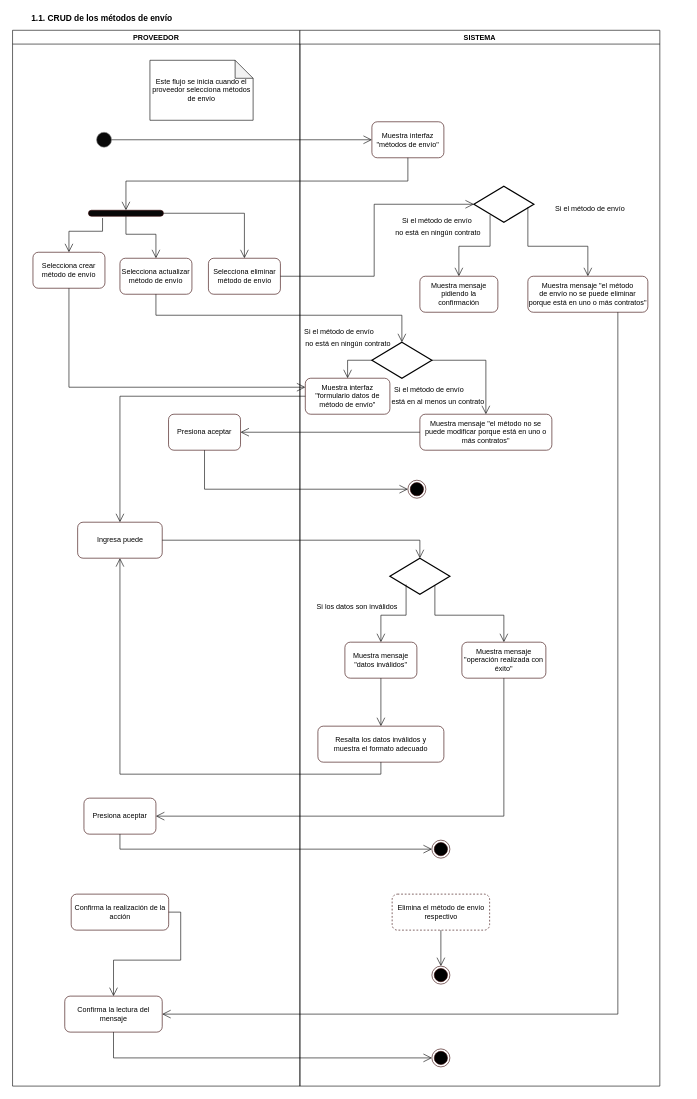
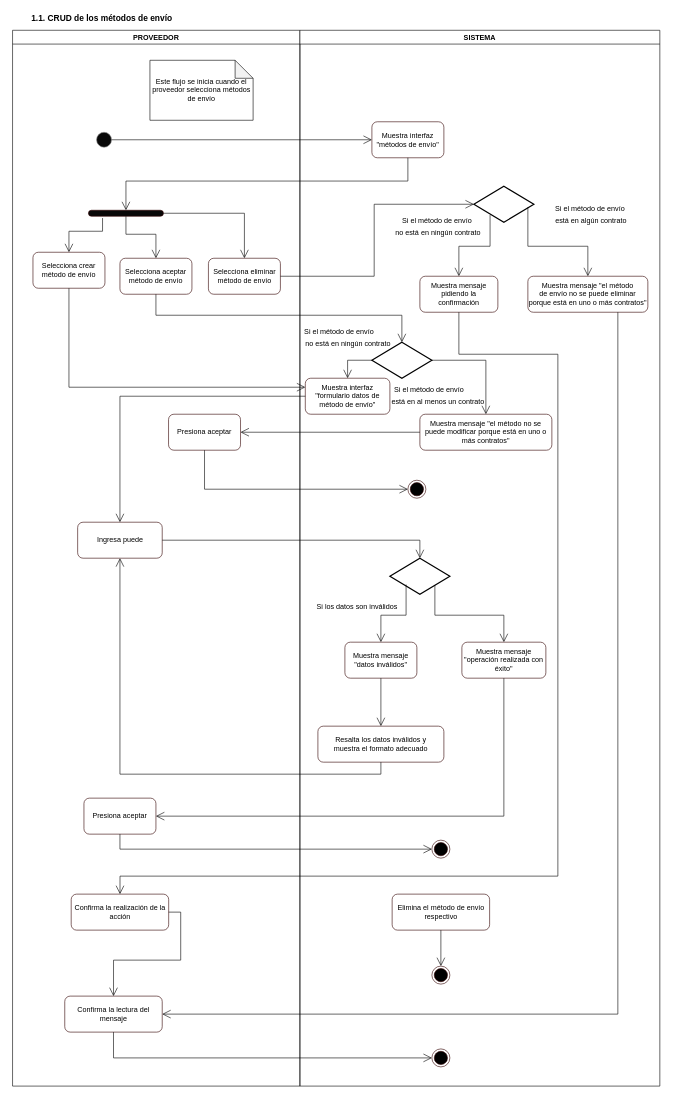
  <mxCell id="0" />
  <mxCell id="1" parent="0" />
  <mxCell id="2" value="PROVEEDOR" style="swimlane;gradientColor=none;" parent="1" vertex="1"><mxGeometry x="20" y="50" width="479" height="1760" as="geometry" /></mxCell>
  <mxCell id="3" value="" style="ellipse;whiteSpace=wrap;html=1;aspect=fixed;strokeColor=#919191;fillColor=#080808;gradientColor=none;" parent="2" vertex="1"><mxGeometry x="140" y="170" width="25" height="25" as="geometry" /></mxCell>
  <mxCell id="4" value="Este flujo se inicia cuando el proveedor selecciona métodos de envío" style="shape=note;whiteSpace=wrap;html=1;backgroundOutline=1;darkOpacity=0.05;" parent="2" vertex="1"><mxGeometry x="229" y="50" width="172" height="100" as="geometry" /></mxCell>
  <mxCell id="5" value="" style="group" parent="2" vertex="1" connectable="0"><mxGeometry x="29" y="300" width="417.5" height="270" as="geometry" /></mxCell>
  <mxCell id="6" value="" style="group" parent="5" vertex="1" connectable="0"><mxGeometry width="417.5" height="140" as="geometry" /></mxCell>
  <mxCell id="7" value="" style="rounded=1;whiteSpace=wrap;html=1;strokeColor=#330000;fillColor=#080808;gradientColor=none;arcSize=50;" parent="6" vertex="1"><mxGeometry x="97.5" width="125" height="10" as="geometry" /></mxCell>
  <mxCell id="8" style="edgeStyle=orthogonalEdgeStyle;rounded=0;orthogonalLoop=1;jettySize=auto;html=1;exitX=0.5;exitY=0;exitDx=0;exitDy=0;entryX=0.188;entryY=1.3;entryDx=0;entryDy=0;entryPerimeter=0;startArrow=open;startFill=0;startSize=12;endArrow=none;endFill=0;endSize=12;targetPerimeterSpacing=0;" parent="6" source="9" target="7" edge="1"><mxGeometry relative="1" as="geometry" /></mxCell>
  <mxCell id="9" value="Selecciona crear método de envío" style="rounded=1;whiteSpace=wrap;html=1;strokeColor=#330000;fillColor=#FFFFFF;gradientColor=none;" parent="6" vertex="1"><mxGeometry x="5" y="70" width="120" height="60" as="geometry" /></mxCell>
  <mxCell id="10" style="edgeStyle=orthogonalEdgeStyle;rounded=0;orthogonalLoop=1;jettySize=auto;html=1;exitX=0.5;exitY=0;exitDx=0;exitDy=0;entryX=0.5;entryY=1;entryDx=0;entryDy=0;startArrow=open;startFill=0;startSize=12;endArrow=none;endFill=0;endSize=12;targetPerimeterSpacing=0;" parent="6" source="11" target="7" edge="1"><mxGeometry relative="1" as="geometry" /></mxCell>
- <mxCell id="11" value="Selecciona actualizar método de envío" style="rounded=1;whiteSpace=wrap;html=1;strokeColor=#330000;fillColor=#FFFFFF;gradientColor=none;" parent="6" vertex="1"><mxGeometry x="150" y="80" width="120" height="60" as="geometry" /></mxCell>
+ <mxCell id="11" value="Selecciona aceptar método de envío" style="rounded=1;whiteSpace=wrap;html=1;strokeColor=#330000;fillColor=#FFFFFF;gradientColor=none;" parent="6" vertex="1"><mxGeometry x="150" y="80" width="120" height="60" as="geometry" /></mxCell>
  <mxCell id="12" style="edgeStyle=orthogonalEdgeStyle;rounded=0;orthogonalLoop=1;jettySize=auto;html=1;exitX=0.5;exitY=0;exitDx=0;exitDy=0;entryX=1;entryY=0.5;entryDx=0;entryDy=0;startArrow=open;startFill=0;startSize=12;endArrow=none;endFill=0;endSize=12;targetPerimeterSpacing=0;" parent="6" source="13" target="7" edge="1"><mxGeometry relative="1" as="geometry" /></mxCell>
  <mxCell id="13" value="Selecciona eliminar método de envío" style="rounded=1;whiteSpace=wrap;html=1;strokeColor=#330000;fillColor=#FFFFFF;gradientColor=none;" parent="6" vertex="1"><mxGeometry x="297.5" y="80" width="120" height="60" as="geometry" /></mxCell>
  <mxCell id="14" value="Ingresa puede" style="rounded=1;whiteSpace=wrap;html=1;strokeColor=#330000;fillColor=#FFFFFF;gradientColor=none;" parent="2" vertex="1"><mxGeometry x="108.5" y="820" width="141" height="60" as="geometry" /></mxCell>
  <mxCell id="15" value="Confirma la realización de la acción" style="rounded=1;whiteSpace=wrap;html=1;strokeColor=#330000;fillColor=#FFFFFF;gradientColor=none;" parent="2" vertex="1"><mxGeometry x="97.75" y="1440" width="162.5" height="60" as="geometry" /></mxCell>
  <mxCell id="16" value="Confirma la lectura del mensaje" style="rounded=1;whiteSpace=wrap;html=1;strokeColor=#330000;fillColor=#FFFFFF;gradientColor=none;" parent="2" vertex="1"><mxGeometry x="87" y="1610" width="162.5" height="60" as="geometry" /></mxCell>
  <mxCell id="17" value="Presiona aceptar" style="rounded=1;whiteSpace=wrap;html=1;strokeColor=#330000;fillColor=#FFFFFF;gradientColor=none;" parent="2" vertex="1"><mxGeometry x="119" y="1280" width="120" height="60" as="geometry" /></mxCell>
  <mxCell id="18" value="Presiona aceptar" style="rounded=1;whiteSpace=wrap;html=1;strokeColor=#330000;fillColor=#FFFFFF;gradientColor=none;" parent="2" vertex="1"><mxGeometry x="260" y="640" width="120" height="60" as="geometry" /></mxCell>
  <mxCell id="19" value="SISTEMA" style="swimlane;gradientColor=none;" parent="1" vertex="1"><mxGeometry x="499" y="50" width="600" height="1760" as="geometry" /></mxCell>
  <mxCell id="20" value="Muestra interfaz &quot;métodos de envío&quot;" style="rounded=1;whiteSpace=wrap;html=1;strokeColor=#330000;fillColor=#FFFFFF;gradientColor=none;" parent="19" vertex="1"><mxGeometry x="120" y="152.5" width="120" height="60" as="geometry" /></mxCell>
  <mxCell id="21" value="" style="group" parent="19" vertex="1" connectable="0"><mxGeometry x="20" y="880" width="470" height="340" as="geometry" /></mxCell>
  <mxCell id="22" value="" style="strokeWidth=2;html=1;shape=mxgraph.flowchart.decision;whiteSpace=wrap;fillColor=#FFFFFF;gradientColor=none;" parent="21" vertex="1"><mxGeometry x="130" width="100" height="60" as="geometry" /></mxCell>
  <mxCell id="23" style="edgeStyle=orthogonalEdgeStyle;rounded=0;orthogonalLoop=1;jettySize=auto;html=1;exitX=0.5;exitY=0;exitDx=0;exitDy=0;entryX=0.27;entryY=0.733;entryDx=0;entryDy=0;entryPerimeter=0;startArrow=open;startFill=0;startSize=12;endArrow=none;endFill=0;endSize=12;targetPerimeterSpacing=0;" parent="21" source="24" target="22" edge="1"><mxGeometry relative="1" as="geometry" /></mxCell>
  <mxCell id="24" value="Muestra mensaje &quot;datos inválidos&quot;" style="rounded=1;whiteSpace=wrap;html=1;strokeColor=#330000;fillColor=#FFFFFF;gradientColor=none;" parent="21" vertex="1"><mxGeometry x="55" y="140" width="120" height="60" as="geometry" /></mxCell>
  <mxCell id="25" style="edgeStyle=orthogonalEdgeStyle;rounded=0;orthogonalLoop=1;jettySize=auto;html=1;exitX=0.5;exitY=0;exitDx=0;exitDy=0;entryX=0.75;entryY=0.75;entryDx=0;entryDy=0;entryPerimeter=0;startArrow=open;startFill=0;startSize=12;endArrow=none;endFill=0;endSize=12;targetPerimeterSpacing=0;" parent="21" source="26" target="22" edge="1"><mxGeometry relative="1" as="geometry" /></mxCell>
  <mxCell id="26" value="Muestra mensaje &quot;operación realizada con éxito&quot;" style="rounded=1;whiteSpace=wrap;html=1;strokeColor=#330000;fillColor=#FFFFFF;gradientColor=none;" parent="21" vertex="1"><mxGeometry x="250" y="140" width="140" height="60" as="geometry" /></mxCell>
  <mxCell id="27" value="Si los datos son inválidos" style="text;html=1;align=center;verticalAlign=middle;resizable=0;points=[];autosize=1;" parent="21" vertex="1"><mxGeometry y="71" width="150" height="20" as="geometry" /></mxCell>
  <mxCell id="28" style="edgeStyle=orthogonalEdgeStyle;rounded=0;orthogonalLoop=1;jettySize=auto;html=1;exitX=0.5;exitY=0;exitDx=0;exitDy=0;entryX=0.5;entryY=1;entryDx=0;entryDy=0;startArrow=open;startFill=0;startSize=12;endArrow=none;endFill=0;endSize=12;targetPerimeterSpacing=0;" parent="21" source="29" target="24" edge="1"><mxGeometry relative="1" as="geometry" /></mxCell>
  <mxCell id="29" value="Resalta los datos inválidos y&lt;br/&gt;muestra el formato adecuado" style="rounded=1;whiteSpace=wrap;html=1;strokeColor=#330000;fillColor=#FFFFFF;gradientColor=none;" parent="21" vertex="1"><mxGeometry x="10" y="280" width="210" height="60" as="geometry" /></mxCell>
  <mxCell id="30" value="" style="group" parent="19" vertex="1" connectable="0"><mxGeometry x="110" y="260" width="530" height="210" as="geometry" /></mxCell>
  <mxCell id="31" value="" style="strokeWidth=2;html=1;shape=mxgraph.flowchart.decision;whiteSpace=wrap;fillColor=#FFFFFF;gradientColor=none;" parent="30" vertex="1"><mxGeometry x="180" width="100" height="60" as="geometry" /></mxCell>
  <mxCell id="32" style="edgeStyle=orthogonalEdgeStyle;rounded=0;orthogonalLoop=1;jettySize=auto;html=1;exitX=0.5;exitY=0;exitDx=0;exitDy=0;entryX=0.27;entryY=0.8;entryDx=0;entryDy=0;entryPerimeter=0;startArrow=open;startFill=0;startSize=12;endArrow=none;endFill=0;endSize=12;targetPerimeterSpacing=0;" parent="30" source="33" target="31" edge="1"><mxGeometry relative="1" as="geometry" /></mxCell>
  <mxCell id="33" value="Muestra mensaje pidiendo la&lt;br/&gt;confirmación" style="rounded=1;whiteSpace=wrap;html=1;strokeColor=#330000;fillColor=#FFFFFF;gradientColor=none;" parent="30" vertex="1"><mxGeometry x="90" y="150" width="130" height="60" as="geometry" /></mxCell>
  <mxCell id="34" style="edgeStyle=orthogonalEdgeStyle;rounded=0;orthogonalLoop=1;jettySize=auto;html=1;exitX=0.5;exitY=0;exitDx=0;exitDy=0;startArrow=open;startFill=0;startSize=12;endArrow=none;endFill=0;endSize=12;targetPerimeterSpacing=0;entryX=0.9;entryY=0.583;entryDx=0;entryDy=0;entryPerimeter=0;" parent="30" source="35" target="31" edge="1"><mxGeometry relative="1" as="geometry"><mxPoint x="-720" y="5110" as="targetPoint" /></mxGeometry></mxCell>
  <mxCell id="35" value="Muestra mensaje &quot;el método&lt;br&gt;de envío no se puede eliminar&lt;br&gt;porque está en uno o más contratos&quot;" style="rounded=1;whiteSpace=wrap;html=1;strokeColor=#330000;fillColor=#FFFFFF;gradientColor=none;" parent="30" vertex="1"><mxGeometry x="270" y="150" width="200" height="60" as="geometry" /></mxCell>
  <mxCell id="36" value="Si el método de envío&amp;nbsp;" style="text;html=1;align=center;verticalAlign=middle;resizable=0;points=[];autosize=1;" parent="30" vertex="1"><mxGeometry x="310" y="27" width="130" height="20" as="geometry" /></mxCell>
  <mxCell id="37" value="Si el método de envío&amp;nbsp;" style="text;align=center;verticalAlign=middle;resizable=0;points=[];autosize=1;html=1;" parent="30" vertex="1"><mxGeometry x="55" y="47" width="130" height="20" as="geometry" /></mxCell>
  <mxCell id="38" value="no está en ningún contrato" style="text;html=1;align=center;verticalAlign=middle;resizable=0;points=[];autosize=1;" parent="30" vertex="1"><mxGeometry x="40" y="67" width="160" height="20" as="geometry" /></mxCell>
+ <mxCell id="39" value="está en algún contrato" style="text;html=1;align=center;verticalAlign=middle;resizable=0;points=[];autosize=1;" parent="30" vertex="1"><mxGeometry x="310" y="47" width="130" height="20" as="geometry" /></mxCell>
  <mxCell id="40" value="" style="group" parent="19" vertex="1" connectable="0"><mxGeometry x="153.75" y="1440" width="162.5" height="150" as="geometry" /></mxCell>
- <mxCell id="41" value="Elimina el método de envío&lt;br/&gt;respectivo&lt;br/&gt;" style="rounded=1;whiteSpace=wrap;html=1;strokeColor=#330000;fillColor=#FFFFFF;gradientColor=none;dashed=1;" parent="40" vertex="1"><mxGeometry width="162.5" height="60" as="geometry" /></mxCell>
+ <mxCell id="41" value="Elimina el método de envío&lt;br/&gt;respectivo&lt;br/&gt;" style="rounded=1;whiteSpace=wrap;html=1;strokeColor=#330000;fillColor=#FFFFFF;gradientColor=none;" parent="40" vertex="1"><mxGeometry width="162.5" height="60" as="geometry" /></mxCell>
  <mxCell id="42" style="edgeStyle=orthogonalEdgeStyle;rounded=0;orthogonalLoop=1;jettySize=auto;html=1;exitX=0.5;exitY=0;exitDx=0;exitDy=0;entryX=0.5;entryY=1;entryDx=0;entryDy=0;startArrow=open;startFill=0;startSize=12;endArrow=none;endFill=0;endSize=12;targetPerimeterSpacing=0;" parent="40" source="43" target="41" edge="1"><mxGeometry relative="1" as="geometry" /></mxCell>
  <mxCell id="43" value="" style="ellipse;html=1;shape=endState;fillColor=#000000;strokeColor=#330000;" parent="40" vertex="1"><mxGeometry x="66.25" y="120" width="30" height="30" as="geometry" /></mxCell>
  <mxCell id="44" value="" style="ellipse;html=1;shape=endState;fillColor=#000000;strokeColor=#330000;" parent="19" vertex="1"><mxGeometry x="220" y="1698" width="30" height="30" as="geometry" /></mxCell>
  <mxCell id="45" value="" style="ellipse;html=1;shape=endState;fillColor=#000000;strokeColor=#330000;" parent="19" vertex="1"><mxGeometry x="220" y="1350" width="30" height="30" as="geometry" /></mxCell>
  <mxCell id="46" style="edgeStyle=orthogonalEdgeStyle;rounded=0;orthogonalLoop=1;jettySize=auto;html=1;exitX=1;exitY=0.5;exitDx=0;exitDy=0;exitPerimeter=0;endArrow=open;endFill=0;endSize=12;" parent="19" source="47" target="48" edge="1"><mxGeometry relative="1" as="geometry" /></mxCell>
  <mxCell id="47" value="" style="strokeWidth=2;html=1;shape=mxgraph.flowchart.decision;whiteSpace=wrap;fillColor=#FFFFFF;gradientColor=none;" parent="19" vertex="1"><mxGeometry x="120" y="520" width="100" height="60" as="geometry" /></mxCell>
  <mxCell id="48" value="Muestra mensaje &quot;el método no se puede modificar porque está en uno o más contratos&quot;" style="rounded=1;whiteSpace=wrap;html=1;strokeColor=#330000;fillColor=#FFFFFF;gradientColor=none;" parent="19" vertex="1"><mxGeometry x="200" y="640" width="220" height="60" as="geometry" /></mxCell>
  <mxCell id="49" value="" style="group" parent="19" vertex="1" connectable="0"><mxGeometry x="150" y="590" width="165" height="40" as="geometry" /></mxCell>
  <mxCell id="50" value="Si el método de envío" style="text;html=1;align=center;verticalAlign=middle;resizable=0;points=[];autosize=1;" parent="49" vertex="1"><mxGeometry width="130" height="20" as="geometry" /></mxCell>
  <mxCell id="51" value="está en al menos un contrato" style="text;html=1;align=center;verticalAlign=middle;resizable=0;points=[];autosize=1;" parent="49" vertex="1"><mxGeometry x="-5" y="20" width="170" height="20" as="geometry" /></mxCell>
  <mxCell id="52" value="" style="ellipse;html=1;shape=endState;fillColor=#000000;strokeColor=#330000;" parent="19" vertex="1"><mxGeometry x="180" y="750" width="30" height="30" as="geometry" /></mxCell>
  <mxCell id="53" value="Muestra interfaz &quot;formulario datos de método de envío&quot;" style="rounded=1;whiteSpace=wrap;html=1;strokeColor=#330000;fillColor=#FFFFFF;gradientColor=none;" parent="19" vertex="1"><mxGeometry x="9" y="580" width="141" height="60" as="geometry" /></mxCell>
  <mxCell id="54" style="edgeStyle=orthogonalEdgeStyle;rounded=0;orthogonalLoop=1;jettySize=auto;html=1;exitX=0;exitY=0.5;exitDx=0;exitDy=0;exitPerimeter=0;endArrow=open;endFill=0;endSize=12;" parent="19" source="47" target="53" edge="1"><mxGeometry relative="1" as="geometry" /></mxCell>
  <mxCell id="55" value="" style="group" parent="19" vertex="1" connectable="0"><mxGeometry x="-0.5" y="493" width="160" height="40" as="geometry" /></mxCell>
  <mxCell id="56" value="Si el método de envío" style="text;html=1;align=center;verticalAlign=middle;resizable=0;points=[];autosize=1;" parent="55" vertex="1"><mxGeometry width="130" height="20" as="geometry" /></mxCell>
  <mxCell id="57" value="no está en ningún contrato" style="text;html=1;align=center;verticalAlign=middle;resizable=0;points=[];autosize=1;" parent="55" vertex="1"><mxGeometry y="20" width="160" height="20" as="geometry" /></mxCell>
  <mxCell id="58" style="edgeStyle=orthogonalEdgeStyle;rounded=0;orthogonalLoop=1;jettySize=auto;html=1;exitX=1;exitY=0.5;exitDx=0;exitDy=0;entryX=0;entryY=0.5;entryDx=0;entryDy=0;endSize=12;endArrow=open;endFill=0;" parent="1" source="3" target="20" edge="1"><mxGeometry relative="1" as="geometry" /></mxCell>
  <mxCell id="59" style="edgeStyle=orthogonalEdgeStyle;rounded=0;orthogonalLoop=1;jettySize=auto;html=1;exitX=0.5;exitY=1;exitDx=0;exitDy=0;entryX=0.5;entryY=0;entryDx=0;entryDy=0;endArrow=open;endFill=0;endSize=12;" parent="1" source="20" target="7" edge="1"><mxGeometry relative="1" as="geometry" /></mxCell>
  <mxCell id="60" style="edgeStyle=orthogonalEdgeStyle;rounded=0;orthogonalLoop=1;jettySize=auto;html=1;exitX=1;exitY=0.5;exitDx=0;exitDy=0;endArrow=open;endFill=0;endSize=12;entryX=0.5;entryY=0;entryDx=0;entryDy=0;entryPerimeter=0;" parent="1" source="14" target="22" edge="1"><mxGeometry relative="1" as="geometry"><mxPoint x="669" y="711" as="targetPoint" /></mxGeometry></mxCell>
  <mxCell id="61" style="edgeStyle=orthogonalEdgeStyle;rounded=0;orthogonalLoop=1;jettySize=auto;html=1;exitX=0.5;exitY=1;exitDx=0;exitDy=0;entryX=0.5;entryY=1;entryDx=0;entryDy=0;endArrow=open;endFill=0;endSize=12;" parent="1" source="29" target="14" edge="1"><mxGeometry relative="1" as="geometry"><mxPoint x="269.5" y="1070" as="targetPoint" /></mxGeometry></mxCell>
  <mxCell id="62" style="edgeStyle=orthogonalEdgeStyle;rounded=0;orthogonalLoop=1;jettySize=auto;html=1;exitX=1;exitY=0.5;exitDx=0;exitDy=0;entryX=0;entryY=0.5;entryDx=0;entryDy=0;entryPerimeter=0;endArrow=open;endFill=0;endSize=12;" parent="1" source="13" target="31" edge="1"><mxGeometry relative="1" as="geometry" /></mxCell>
  <mxCell id="63" style="edgeStyle=orthogonalEdgeStyle;rounded=0;orthogonalLoop=1;jettySize=auto;html=1;exitX=1;exitY=0.5;exitDx=0;exitDy=0;endArrow=open;endFill=0;endSize=12;" parent="1" source="15" target="16" edge="1"><mxGeometry relative="1" as="geometry" /></mxCell>
  <mxCell id="64" style="edgeStyle=orthogonalEdgeStyle;rounded=0;orthogonalLoop=1;jettySize=auto;html=1;exitX=0.5;exitY=1;exitDx=0;exitDy=0;entryX=0;entryY=0.5;entryDx=0;entryDy=0;endArrow=open;endFill=0;endSize=12;" parent="1" source="16" target="44" edge="1"><mxGeometry relative="1" as="geometry" /></mxCell>
  <mxCell id="65" style="edgeStyle=orthogonalEdgeStyle;rounded=0;orthogonalLoop=1;jettySize=auto;html=1;exitX=0.5;exitY=1;exitDx=0;exitDy=0;entryX=1;entryY=0.5;entryDx=0;entryDy=0;endArrow=open;endFill=0;endSize=12;" parent="1" source="26" target="17" edge="1"><mxGeometry relative="1" as="geometry" /></mxCell>
  <mxCell id="66" style="edgeStyle=orthogonalEdgeStyle;rounded=0;orthogonalLoop=1;jettySize=auto;html=1;exitX=0.5;exitY=1;exitDx=0;exitDy=0;entryX=0;entryY=0.5;entryDx=0;entryDy=0;endArrow=open;endFill=0;endSize=12;" parent="1" source="17" target="45" edge="1"><mxGeometry relative="1" as="geometry" /></mxCell>
  <mxCell id="67" style="edgeStyle=orthogonalEdgeStyle;rounded=0;orthogonalLoop=1;jettySize=auto;html=1;exitX=0.75;exitY=1;exitDx=0;exitDy=0;entryX=1;entryY=0.5;entryDx=0;entryDy=0;endArrow=open;endFill=0;endSize=12;" parent="1" source="35" target="16" edge="1"><mxGeometry relative="1" as="geometry" /></mxCell>
+ <mxCell id="68" style="edgeStyle=orthogonalEdgeStyle;rounded=0;orthogonalLoop=1;jettySize=auto;html=1;exitX=0.5;exitY=1;exitDx=0;exitDy=0;endArrow=open;endFill=0;endSize=12;" parent="1" source="33" target="15" edge="1"><mxGeometry relative="1" as="geometry"><Array as="points"><mxPoint x="764" y="590" /><mxPoint x="929" y="590" /><mxPoint x="929" y="1460" /></Array></mxGeometry></mxCell>
  <mxCell id="69" style="edgeStyle=orthogonalEdgeStyle;rounded=0;orthogonalLoop=1;jettySize=auto;html=1;exitX=0.5;exitY=0;exitDx=0;exitDy=0;startArrow=open;startFill=0;startSize=12;endArrow=none;endFill=0;endSize=12;targetPerimeterSpacing=0;exitPerimeter=0;" parent="1" source="47" target="11" edge="1"><mxGeometry relative="1" as="geometry"><mxPoint x="209" y="610" as="sourcePoint" /></mxGeometry></mxCell>
  <mxCell id="70" style="edgeStyle=orthogonalEdgeStyle;rounded=0;orthogonalLoop=1;jettySize=auto;html=1;exitX=0;exitY=0.5;exitDx=0;exitDy=0;entryX=1;entryY=0.5;entryDx=0;entryDy=0;endArrow=open;endFill=0;endSize=12;" parent="1" source="48" target="18" edge="1"><mxGeometry relative="1" as="geometry" /></mxCell>
  <mxCell id="71" style="edgeStyle=orthogonalEdgeStyle;rounded=0;orthogonalLoop=1;jettySize=auto;html=1;exitX=0.5;exitY=1;exitDx=0;exitDy=0;entryX=0;entryY=0.5;entryDx=0;entryDy=0;endArrow=open;endFill=0;endSize=12;" parent="1" source="18" target="52" edge="1"><mxGeometry relative="1" as="geometry" /></mxCell>
  <mxCell id="72" style="edgeStyle=orthogonalEdgeStyle;rounded=0;orthogonalLoop=1;jettySize=auto;html=1;exitX=0;exitY=0.5;exitDx=0;exitDy=0;endArrow=open;endFill=0;endSize=12;" parent="1" source="53" target="14" edge="1"><mxGeometry relative="1" as="geometry" /></mxCell>
  <mxCell id="73" style="edgeStyle=orthogonalEdgeStyle;rounded=0;orthogonalLoop=1;jettySize=auto;html=1;exitX=0.5;exitY=1;exitDx=0;exitDy=0;entryX=0;entryY=0.25;entryDx=0;entryDy=0;endArrow=open;endFill=0;endSize=12;" parent="1" source="9" target="53" edge="1"><mxGeometry relative="1" as="geometry" /></mxCell>
  <mxCell id="74" value="1.1. CRUD de los métodos de envío" style="text;html=1;strokeColor=none;fillColor=none;align=center;verticalAlign=middle;whiteSpace=wrap;rounded=0;fontFamily=Arial;fontStyle=1;fontSize=14;" vertex="1" parent="1"><mxGeometry x="39" y="20" width="260" height="20" as="geometry" /></mxCell>
